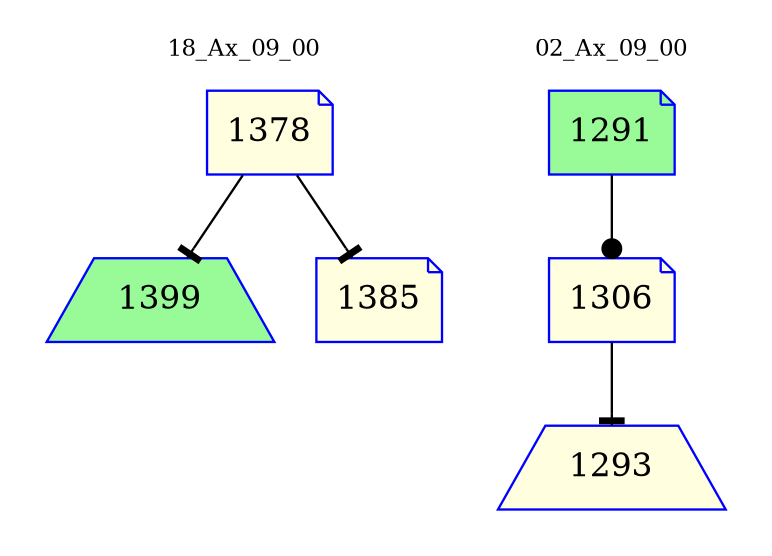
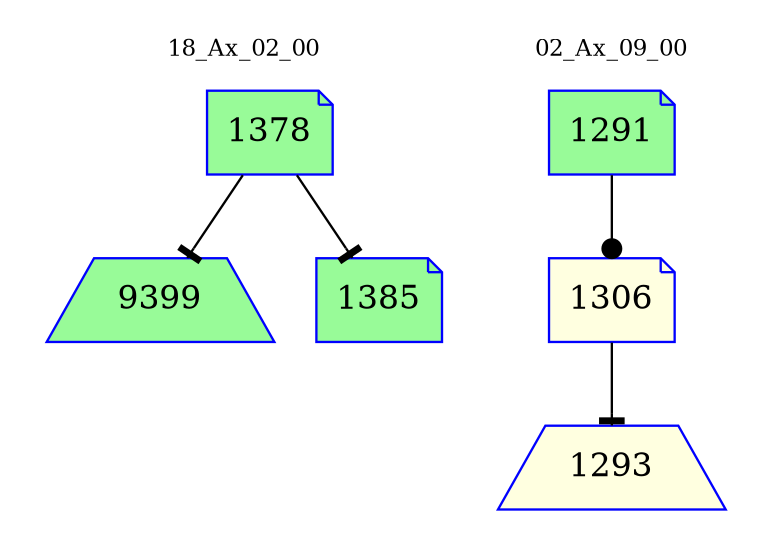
  digraph {
    node [color=blue fillcolor=lightyellow shape=note style=filled]
    edge [arrowhead=tee color=black]
-   n1 [label=1378]
-   n2 [fillcolor=palegreen label=1399 shape=trapezium]
-   n3 [label=1385]
+   n1 [fillcolor=palegreen label=1378]
+   n2 [fillcolor=palegreen label=9399 shape=trapezium]
+   n3 [fillcolor=palegreen label=1385]
    n4 [fillcolor=palegreen label=1291]
    n5 [label=1293 shape=trapezium]
    n6 [label=1306]
    subgraph cluster_1 {
      color=white
      fontsize=10
-     label="18_Ax_09_00"
+     label="18_Ax_02_00"
      n1
      n2
      n3
    }
    subgraph cluster_2 {
      color=white
      fontsize=10
      label="02_Ax_09_00"
      n4
      n5
      n6
    }
    n1 -> n2
    n1 -> n3
    n4 -> n6 [arrowhead=dot]
    n6 -> n5
  }
